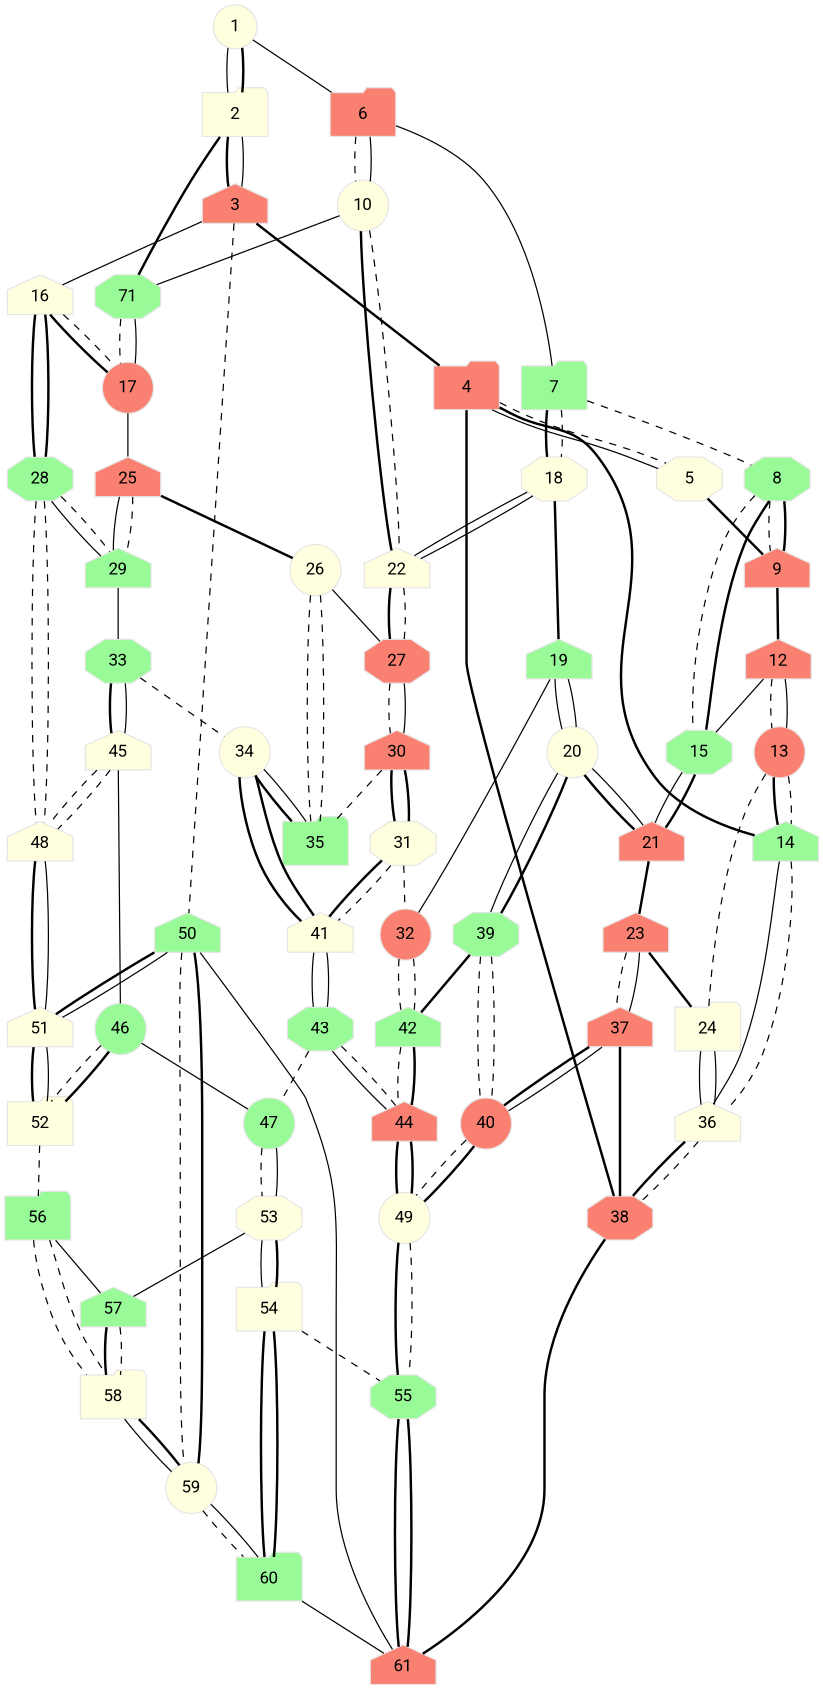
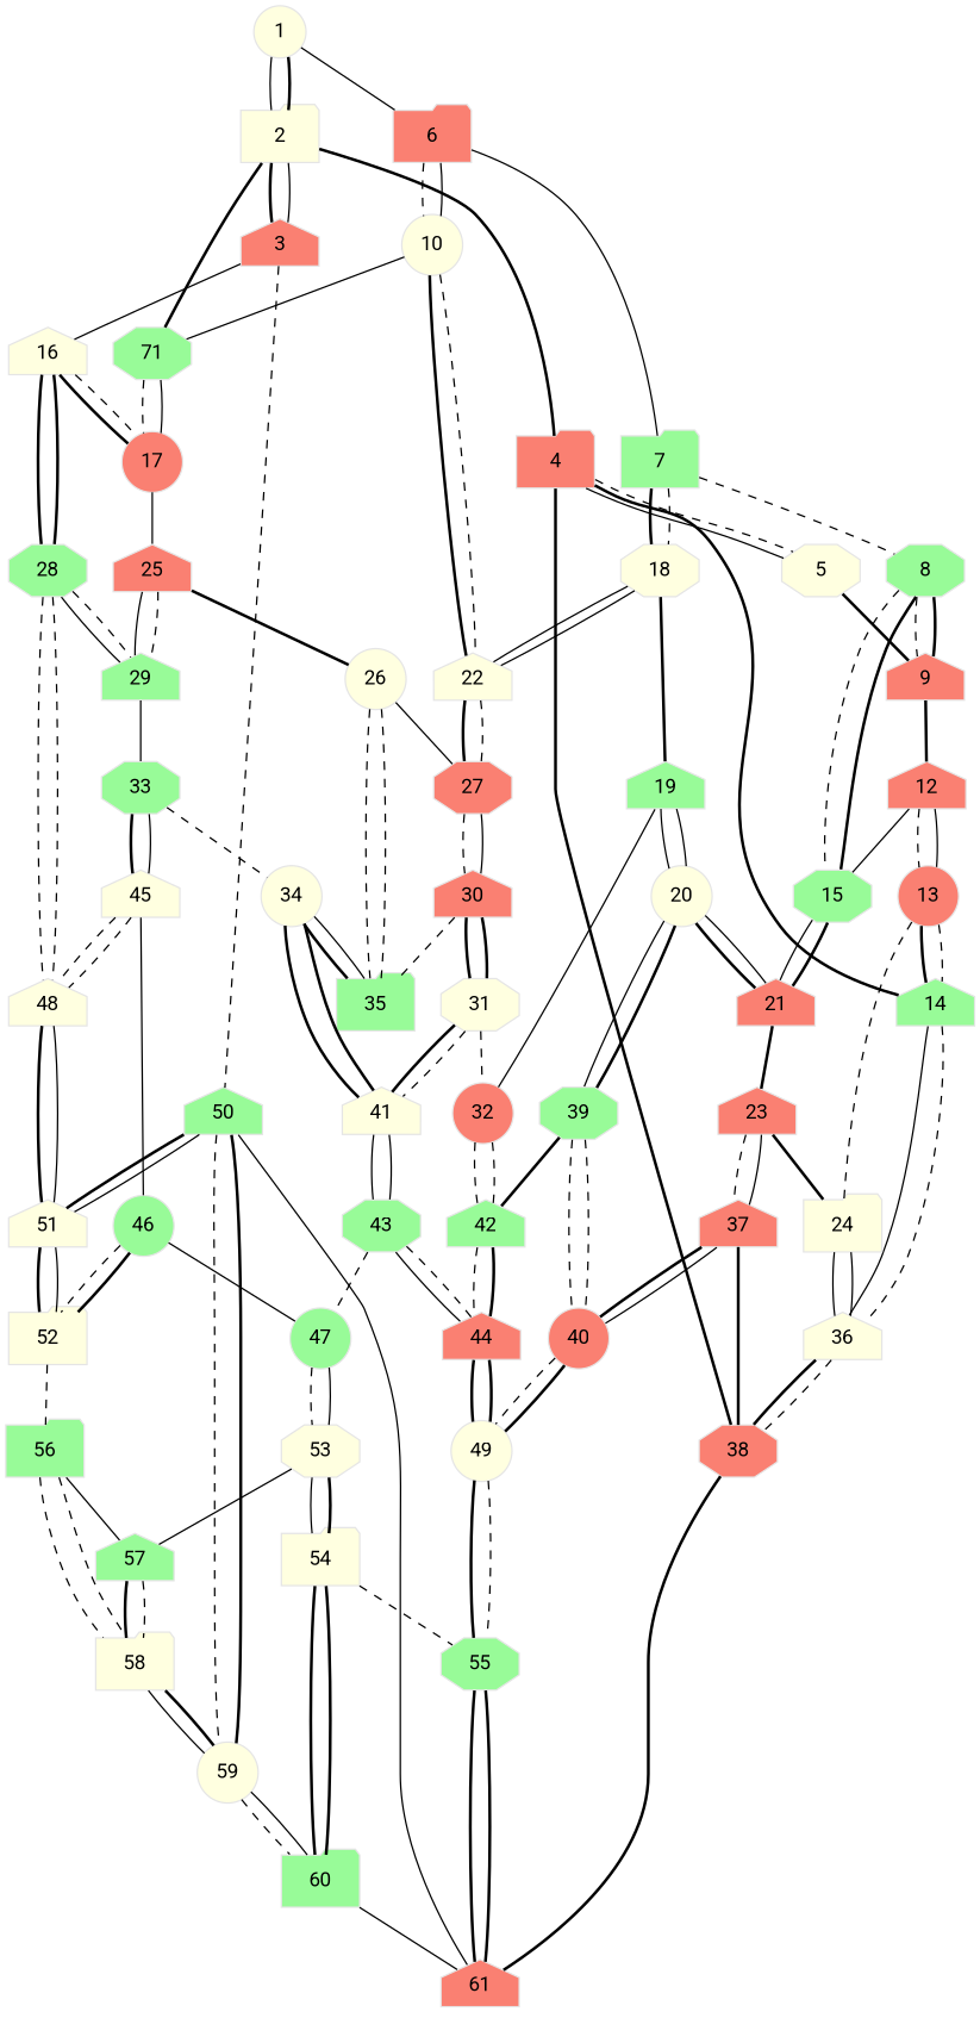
  graph {
    fontname=Roboto
    node [color=gray90 fillcolor=lightyellow fontname=Roboto shape=house style=filled]
    edge [fontname=Roboto style=bold]
    1 [shape=circle]
    2 [shape=folder]
    6 [fillcolor=salmon shape=folder]
    3 [fillcolor=salmon]
    n5 [fillcolor=palegreen label=71 shape=octagon]
    7 [fillcolor=palegreen shape=folder]
    10 [shape=circle]
    4 [fillcolor=salmon shape=folder]
    16
    50 [fillcolor=palegreen]
    17 [fillcolor=salmon shape=circle]
    5 [shape=octagon]
    14 [fillcolor=palegreen]
    38 [fillcolor=salmon shape=octagon]
    28 [fillcolor=palegreen shape=octagon]
    61 [fillcolor=salmon]
    51
    59 [shape=circle]
    9 [fillcolor=salmon]
    36
    12 [fillcolor=salmon]
    8 [fillcolor=palegreen shape=octagon]
    18 [shape=octagon]
    22
    15 [fillcolor=palegreen shape=octagon]
    19 [fillcolor=palegreen]
    21 [fillcolor=salmon]
    13 [fillcolor=salmon shape=circle]
    27 [fillcolor=salmon shape=octagon]
    25 [fillcolor=salmon]
    24 [shape=folder]
    23 [fillcolor=salmon]
    29 [fillcolor=palegreen]
    48
    26 [shape=circle]
    20 [shape=circle]
    32 [fillcolor=salmon shape=circle]
    39 [fillcolor=palegreen shape=octagon]
    42 [fillcolor=palegreen]
    40 [fillcolor=salmon shape=circle]
    37 [fillcolor=salmon]
    30 [fillcolor=salmon]
    35 [fillcolor=palegreen shape=folder]
    33 [fillcolor=palegreen shape=octagon]
    31 [shape=octagon]
    34 [shape=circle]
    45
    41
    43 [fillcolor=palegreen shape=octagon]
    44 [fillcolor=salmon]
    46 [fillcolor=palegreen shape=circle]
    49 [shape=circle]
    55 [fillcolor=palegreen shape=octagon]
    47 [fillcolor=palegreen shape=circle]
    53 [shape=octagon]
    52 [shape=folder]
    56 [fillcolor=palegreen shape=folder]
    54 [shape=folder]
    57 [fillcolor=palegreen]
    60 [fillcolor=palegreen shape=folder]
    58 [shape=folder]
    1 -- 2 [style=solid]
    1 -- 2
    1 -- 6 [style=solid]
    2 -- 3
    2 -- 3 [style=solid]
    2 -- n5
    6 -- 7 [style=solid]
    6 -- 10 [style=dashed]
    6 -- 10 [style=solid]
-   3 -- 4
+   2 -- 4
    3 -- 16 [style=solid]
    3 -- 50 [style=dashed]
    n5 -- 17 [style=dashed]
    n5 -- 17 [style=solid]
    7 -- 8 [style=dashed]
    7 -- 18
    7 -- 18 [style=dashed]
    10 -- n5 [style=solid]
    10 -- 22
    10 -- 22 [style=dashed]
    4 -- 5 [style=solid]
    4 -- 5 [style=dashed]
    4 -- 14
    4 -- 38
    16 -- 17
    16 -- 17 [style=dashed]
    16 -- 28
    16 -- 28
    50 -- 61 [style=solid]
    50 -- 51
    50 -- 51 [style=solid]
    50 -- 59 [style=dashed]
    50 -- 59
    17 -- 25 [style=solid]
    5 -- 9
    14 -- 36 [style=solid]
    14 -- 36 [style=dashed]
    38 -- 61
    28 -- 29 [style=solid]
    28 -- 29 [style=dashed]
    28 -- 48 [style=dashed]
    28 -- 48 [style=dashed]
    51 -- 52
    51 -- 52 [style=solid]
    59 -- 60 [style=dashed]
    59 -- 60 [style=solid]
    9 -- 12
    36 -- 38
    36 -- 38 [style=dashed]
    12 -- 15 [style=solid]
    12 -- 13 [style=dashed]
    12 -- 13 [style=solid]
    8 -- 9 [style=dashed]
    8 -- 9
    8 -- 15 [style=dashed]
    8 -- 15
    18 -- 22 [style=solid]
    18 -- 22 [style=solid]
    18 -- 19
    22 -- 27
    22 -- 27 [style=dashed]
    15 -- 21 [style=solid]
    15 -- 21
    19 -- 20 [style=solid]
    19 -- 20 [style=solid]
    19 -- 32 [style=solid]
    21 -- 23
    13 -- 14
    13 -- 14 [style=dashed]
    13 -- 24 [style=dashed]
    27 -- 30 [style=dashed]
    27 -- 30 [style=solid]
    25 -- 29 [style=solid]
    25 -- 29 [style=dashed]
    25 -- 26
    24 -- 36 [style=solid]
    24 -- 36 [style=solid]
    23 -- 24
    23 -- 37 [style=dashed]
    23 -- 37 [style=solid]
    29 -- 33 [style=solid]
    48 -- 51
    48 -- 51 [style=solid]
    26 -- 27 [style=solid]
    26 -- 35 [style=dashed]
    26 -- 35 [style=dashed]
    20 -- 21
    20 -- 21 [style=solid]
    20 -- 39 [style=solid]
    20 -- 39
    32 -- 42 [style=dashed]
    32 -- 42 [style=dashed]
    39 -- 42
    39 -- 40 [style=dashed]
    39 -- 40 [style=dashed]
    42 -- 44 [style=dashed]
    42 -- 44
    40 -- 49 [style=dashed]
    40 -- 49
    37 -- 38
    37 -- 40
    37 -- 40 [style=solid]
    30 -- 35 [style=dashed]
    30 -- 31
    30 -- 31
    33 -- 34 [style=dashed]
    33 -- 45
    33 -- 45 [style=solid]
    31 -- 32 [style=dashed]
    31 -- 41
    31 -- 41 [style=dashed]
    34 -- 35
    34 -- 35 [style=solid]
    34 -- 41
    34 -- 41
    45 -- 48 [style=dashed]
    45 -- 48 [style=dashed]
    45 -- 46 [style=solid]
    41 -- 43 [style=solid]
    41 -- 43 [style=solid]
    43 -- 44 [style=solid]
    43 -- 44 [style=dashed]
    43 -- 47 [style=dashed]
    44 -- 49
    44 -- 49
    46 -- 47 [style=solid]
    46 -- 52 [style=dashed]
    46 -- 52
    49 -- 55
    49 -- 55 [style=dashed]
    55 -- 61
    55 -- 61
    47 -- 53 [style=dashed]
    47 -- 53 [style=solid]
    53 -- 54 [style=solid]
    53 -- 54
    53 -- 57 [style=solid]
    52 -- 56 [style=dashed]
    56 -- 57 [style=solid]
    56 -- 58 [style=dashed]
    56 -- 58 [style=dashed]
    54 -- 55 [style=dashed]
    54 -- 60
    54 -- 60
    57 -- 58
    57 -- 58 [style=dashed]
    60 -- 61 [style=solid]
    58 -- 59 [style=solid]
    58 -- 59
  }
